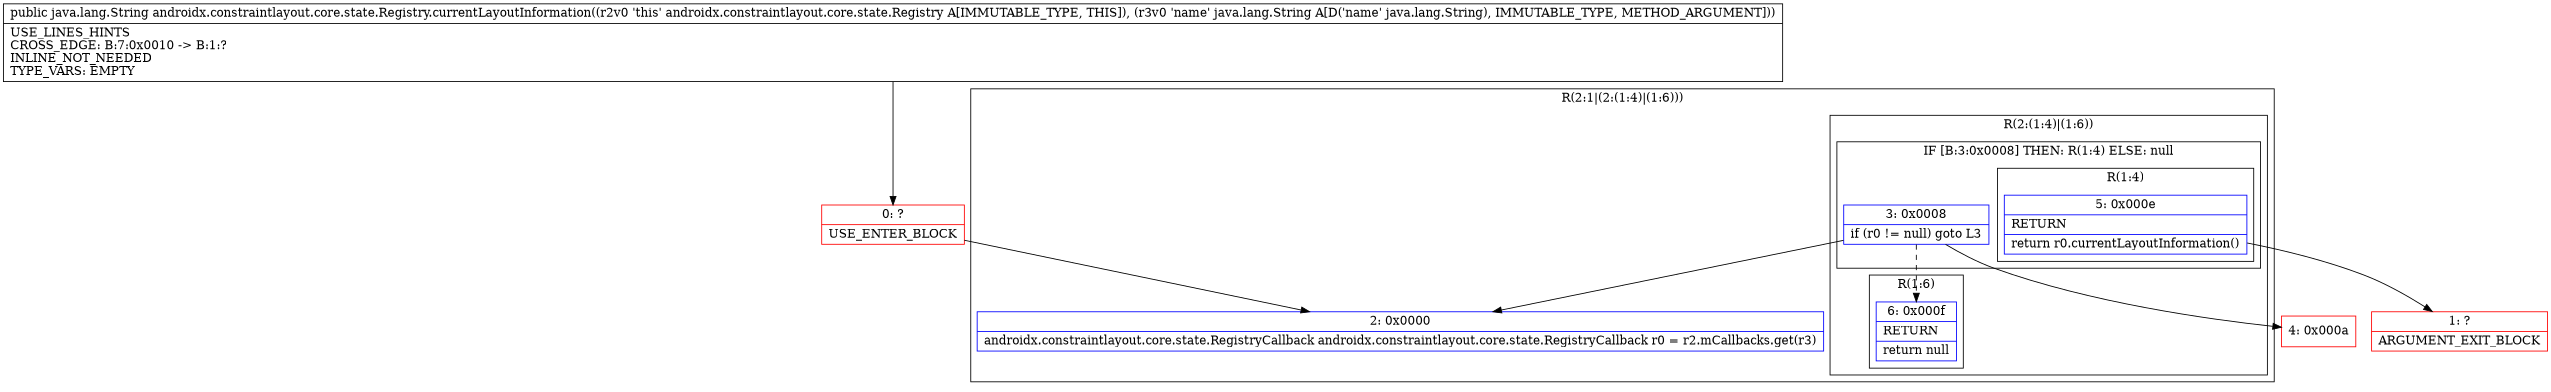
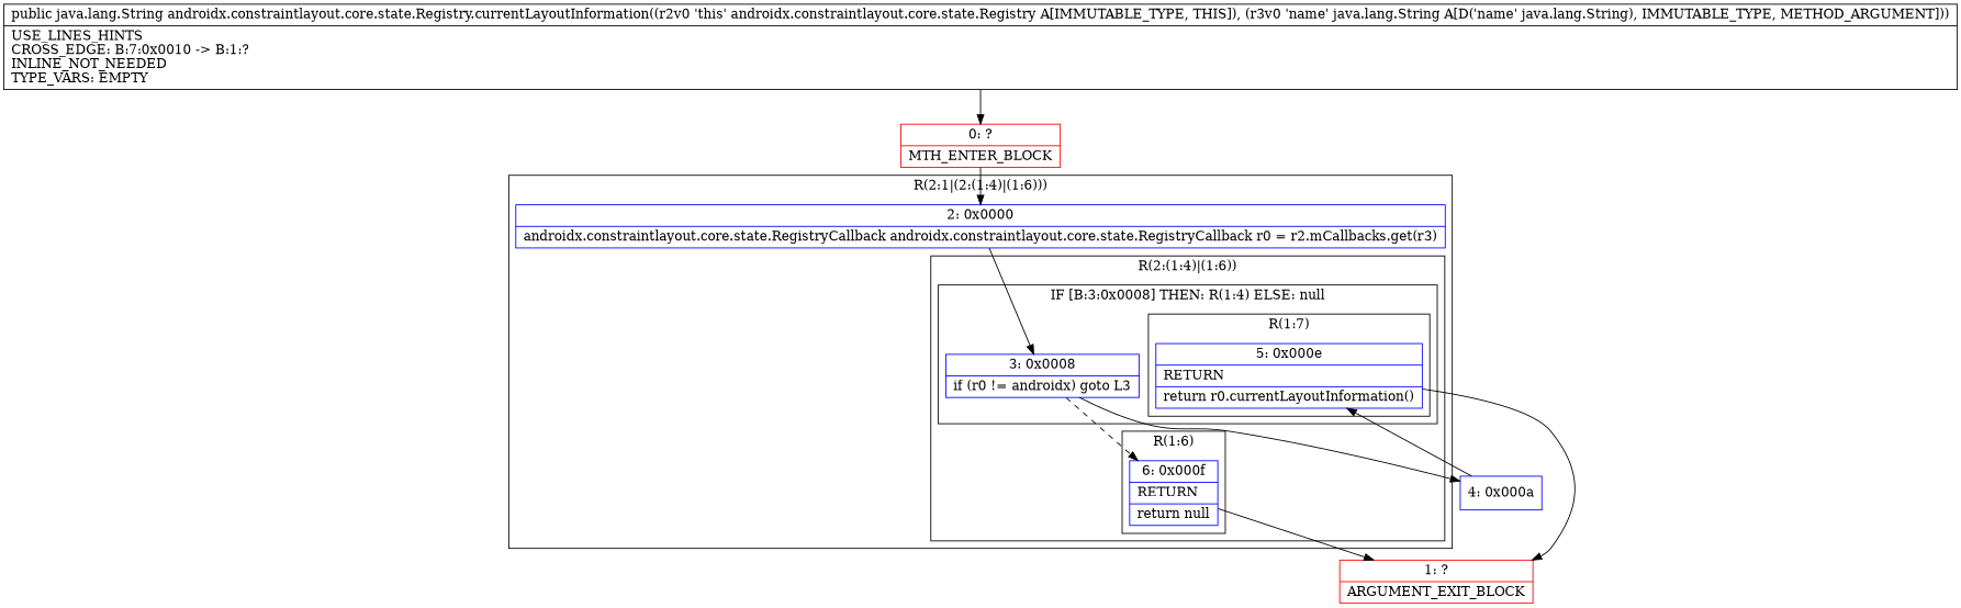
  digraph {
    node [color=blue shape=record]
    n1 [label="{5\:\ 0x000e|RETURN\l|return r0.currentLayoutInformation()\l}"]
-   n2 [label="{3\:\ 0x0008|if (r0 != null) goto L3\l}"]
+   n2 [label="{3\:\ 0x0008|if (r0 != androidx) goto L3\l}"]
    n3 [label="{6\:\ 0x000f|RETURN\l|return null\l}"]
    n4 [label="{2\:\ 0x0000|androidx.constraintlayout.core.state.RegistryCallback androidx.constraintlayout.core.state.RegistryCallback r0 = r2.mCallbacks.get(r3)\l}"]
    n5 [color=red label="{1\:\ ?|ARGUMENT_EXIT_BLOCK\l}"]
-   n6 [color=red label="{4\:\ 0x000a}"]
-   n7 [color=red label="{0\:\ ?|USE_ENTER_BLOCK\l}"]
+   n6 [label="{4\:\ 0x000a}"]
+   n7 [color=red label="{0\:\ ?|MTH_ENTER_BLOCK\l}"]
    n8 [label="{public java.lang.String androidx.constraintlayout.core.state.Registry.currentLayoutInformation((r2v0 'this' androidx.constraintlayout.core.state.Registry A[IMMUTABLE_TYPE, THIS]), (r3v0 'name' java.lang.String A[D('name' java.lang.String), IMMUTABLE_TYPE, METHOD_ARGUMENT]))  | USE_LINES_HINTS\lCROSS_EDGE: B:7:0x0010 \-\> B:1:?\lINLINE_NOT_NEEDED\lTYPE_VARS: EMPTY\l}" color=""]
    subgraph cluster_1 {
      label="R(2:1|(2:(1:4)|(1:6)))"
      n4
      subgraph cluster_2 {
        label="R(2:(1:4)|(1:6))"
        subgraph cluster_3 {
          label="IF [B:3:0x0008] THEN: R(1:4) ELSE: null"
          n2
          subgraph cluster_4 {
-           label="R(1:4)"
+           label="R(1:7)"
            n1
          }
        }
        subgraph cluster_5 {
          label="R(1:6)"
          n3
        }
      }
    }
    n1 -> n5
    n2 -> n3 [style=dashed]
    n2 -> n6
-   n2 -> n4
+   n3 -> n5
+   n4 -> n2
+   n6 -> n1
    n7 -> n4
    n8 -> n7
  }
